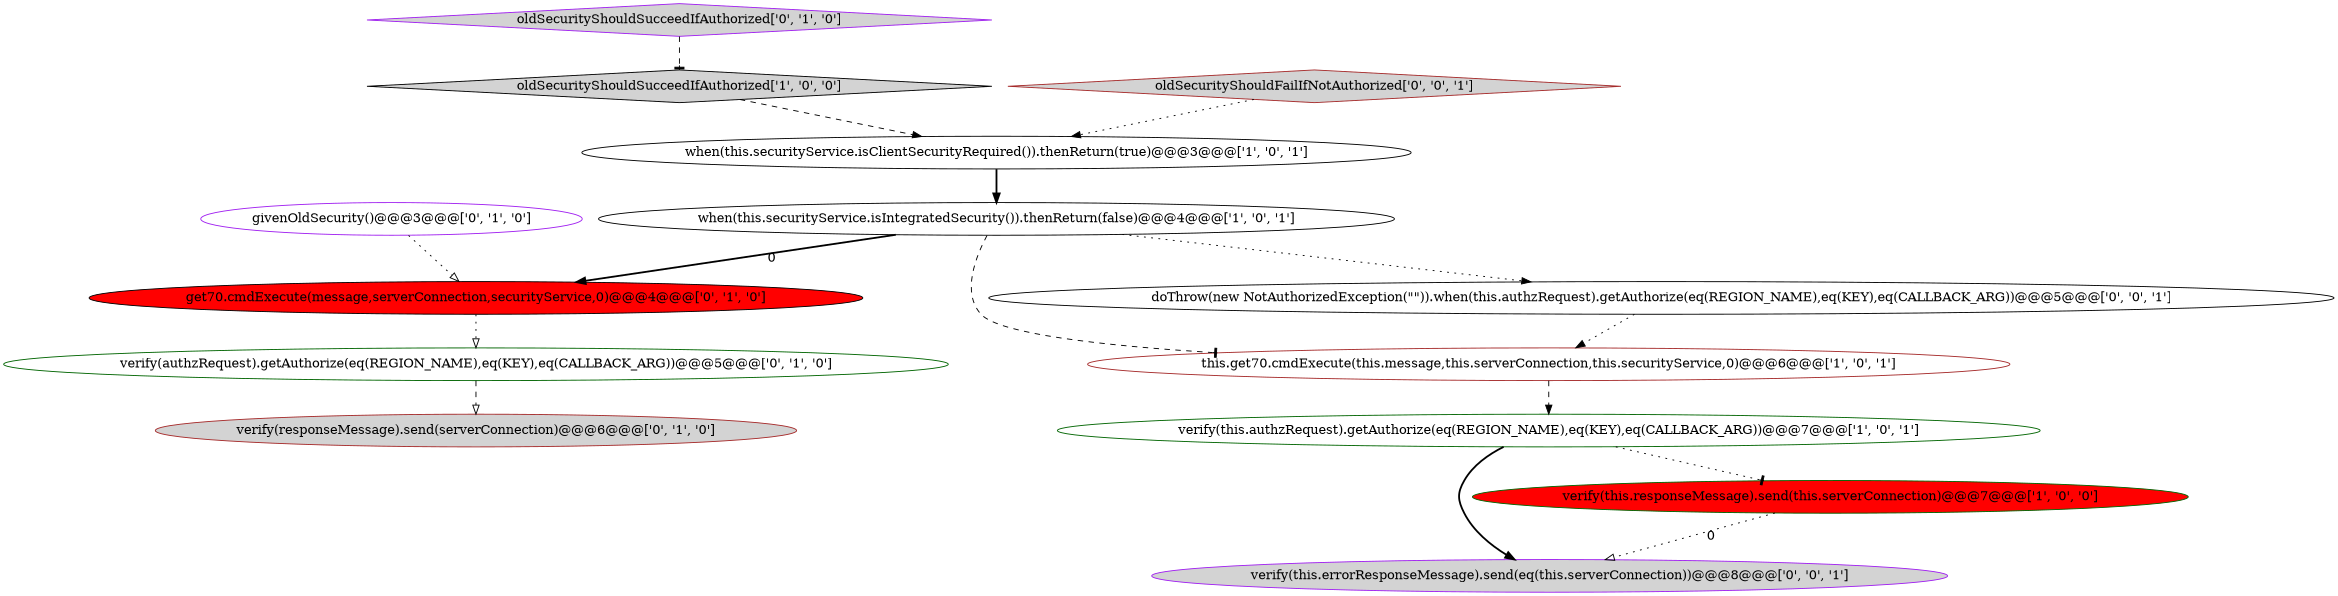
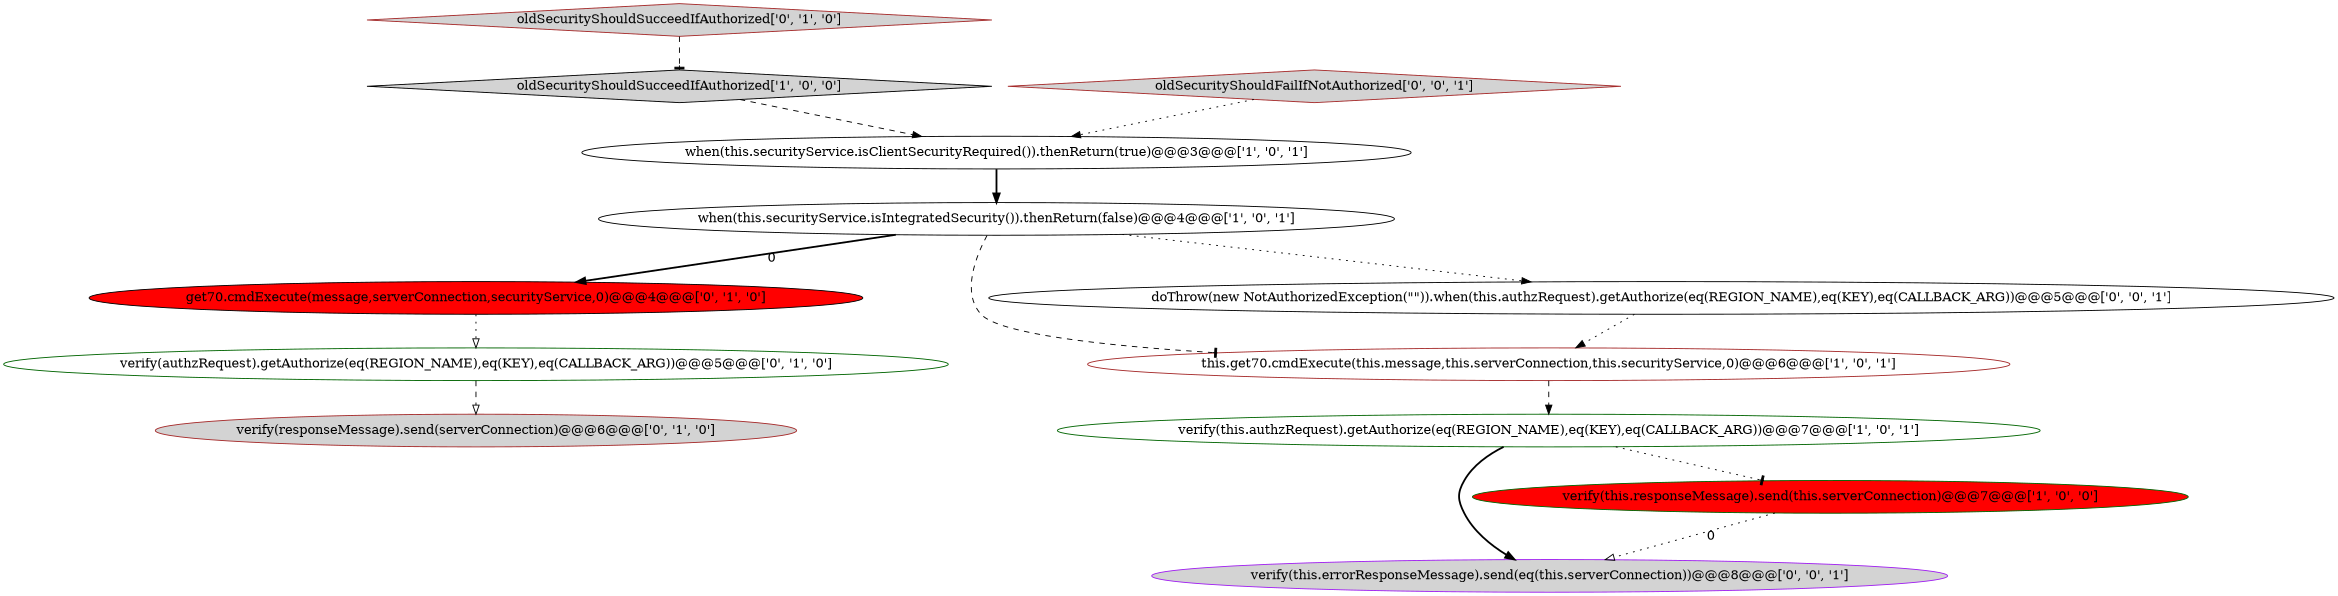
  digraph {
    node [color=black fillcolor=white shape=ellipse style=filled]
    edge [arrowhead=normal style=dotted]
    n1 [color=purple fillcolor=lightgray label="verify(this.errorResponseMessage).send(eq(this.serverConnection))@@@8@@@['0', '0', '1']"]
    n2 [color=darkgreen fillcolor=red label="verify(this.responseMessage).send(this.serverConnection)@@@7@@@['1', '0', '0']"]
    n3 [color=brown fillcolor=lightgray label="verify(responseMessage).send(serverConnection)@@@6@@@['0', '1', '0']"]
    n4 [fillcolor=lightgray label="oldSecurityShouldSucceedIfAuthorized['1', '0', '0']" shape=diamond]
    n5 [label="when(this.securityService.isClientSecurityRequired()).thenReturn(true)@@@3@@@['1', '0', '1']"]
    n6 [label="when(this.securityService.isIntegratedSecurity()).thenReturn(false)@@@4@@@['1', '0', '1']"]
    n7 [fillcolor=red label="get70.cmdExecute(message,serverConnection,securityService,0)@@@4@@@['0', '1', '0']"]
    n8 [color=brown label="this.get70.cmdExecute(this.message,this.serverConnection,this.securityService,0)@@@6@@@['1', '0', '1']"]
    n9 [label="doThrow(new NotAuthorizedException(\"\")).when(this.authzRequest).getAuthorize(eq(REGION_NAME),eq(KEY),eq(CALLBACK_ARG))@@@5@@@['0', '0', '1']"]
-   n10 [color=purple fillcolor=lightgray label="oldSecurityShouldSucceedIfAuthorized['0', '1', '0']" shape=diamond]
-   n11 [color=purple label="givenOldSecurity()@@@3@@@['0', '1', '0']"]
+   n10 [color=brown fillcolor=lightgray label="oldSecurityShouldSucceedIfAuthorized['0', '1', '0']" shape=diamond]
    n12 [color=darkgreen label="verify(authzRequest).getAuthorize(eq(REGION_NAME),eq(KEY),eq(CALLBACK_ARG))@@@5@@@['0', '1', '0']"]
    n13 [color=brown fillcolor=lightgray label="oldSecurityShouldFailIfNotAuthorized['0', '0', '1']" shape=diamond]
    n14 [color=darkgreen label="verify(this.authzRequest).getAuthorize(eq(REGION_NAME),eq(KEY),eq(CALLBACK_ARG))@@@7@@@['1', '0', '1']"]
    n2 -> n1 [arrowhead=onormal label=0]
    n4 -> n5 [style=dashed]
    n5 -> n6 [style=bold]
    n6 -> n7 [label=0 style=bold]
    n6 -> n8 [arrowhead=tee style=dashed]
    n6 -> n9
    n7 -> n12 [arrowhead=onormal]
    n8 -> n14 [style=dashed]
    n9 -> n8
    n10 -> n4 [arrowhead=tee style=dashed]
-   n11 -> n7 [arrowhead=onormal]
    n12 -> n3 [arrowhead=onormal style=dashed]
    n13 -> n5
    n14 -> n1 [style=bold]
    n14 -> n2 [arrowhead=tee]
  }
